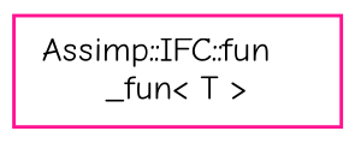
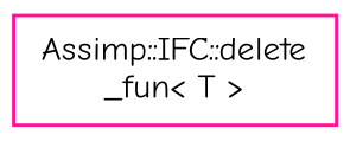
  digraph {
    rankdir=TB
    fontname="Comic Neue"
-   n1 [color=deeppink fillcolor=white fontname="Comic Neue" fontsize=10 height=0.2 label="Assimp::IFC::fun\l_fun\< T \>" shape=record style=filled width=0.4]
+   n1 [color=deeppink fillcolor=white fontname="Comic Neue" fontsize=10 height=0.2 label="Assimp::IFC::delete\l_fun\< T \>" shape=record style=filled width=0.4]
  }
